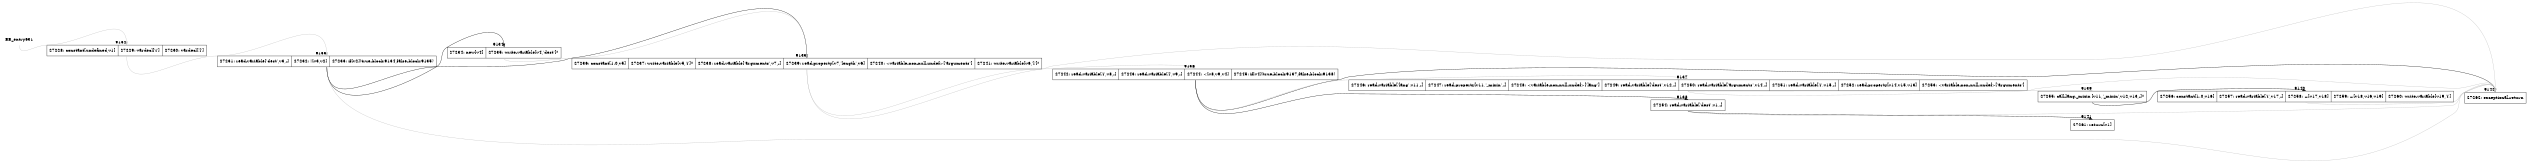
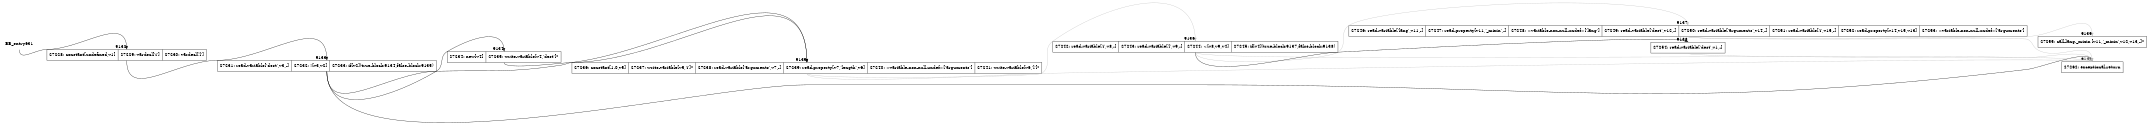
  digraph {
    rankdir=LR
    node [shape=record]
    edge [headport=n tailport=s color=gray]
    n1 [label=BB_entry631 shape=none]
    n2 [label="{27228: constant[undefined,v1]|27229: vardecl['i']|27230: vardecl['l']}"]
    n3 [label="{27231: read-variable['dest',v3,-]|27232: ![v3,v2]|27233: if[v2](true-block:9134,false-block:9135)}"]
    n4 [label="{27234: new[v4]|27235: write-variable[v4,'dest']*}"]
    n5 [label="{27236: constant[1.0,v5]|27237: write-variable[v5,'i']*|27238: read-variable['arguments',v7,-]|27239: read-property[v7,'length',v6]|27240: \<variable-non-null-undef\>['arguments']|27241: write-variable[v6,'l']*}"]
    n6 [label="{27262: exceptional-return}"]
    n7 [label="{27242: read-variable['i',v8,-]|27243: read-variable['l',v9,-]|27244: \<[v8,v9,v4]|27245: if[v4](true-block:9137,false-block:9138)}"]
    n8 [label="{27246: read-variable['lang',v11,-]|27247: read-property[v11,'_mixin',-]|27248: \<variable-non-null-undef\>['lang']|27249: read-variable['dest',v12,-]|27250: read-variable['arguments',v14,-]|27251: read-variable['i',v15,-]|27252: read-property[v14,v15,v13]|27253: \<variable-non-null-undef\>['arguments']}"]
    n9 [label="{27254: read-variable['dest',v1,-]}"]
    n10 [label="{27255: call-lang._mixin [v11,'_mixin',v12,v13,-]*}"]
-   n11 [label="{27261: return[v1]}"]
-   n12 [label="{27256: constant[1.0,v16]|27257: read-variable['i',v17,-]|27258: +[v17,v18]|27259: +[v18,v16,v19]|27260: write-variable[v19,'i']}"]
-   n1 -> n2 [headlabel="    9132"]
-   n2 -> n3 [headlabel="      9133"]
+   n1 -> n2 [headlabel="    9132" color=""]
+   n2 -> n3 [headlabel="      9133" color=""]
    n3 -> n4 [headlabel="      9134" color=""]
    n3 -> n5 [headlabel="      9135" color=""]
-   n3 -> n6 [headlabel="      9142"]
-   n4 -> n5
+   n3 -> n6 [color=black headlabel="      9142"]
+   n4 -> n5 [color=""]
    n5 -> n6
    n5 -> n7 [headlabel="      9136"]
-   n7 -> n6 [color=black]
+   n7 -> n6
    n7 -> n8 [headlabel="      9137"]
    n7 -> n9 [headlabel="      9138" color=""]
    n8 -> n6
    n8 -> n10 [headlabel="      9139"]
    n9 -> n6
-   n9 -> n11 [headlabel="      9141" color=""]
-   n10 -> n12 [headlabel="      9140" color=""]
-   n12 -> n6
  }
